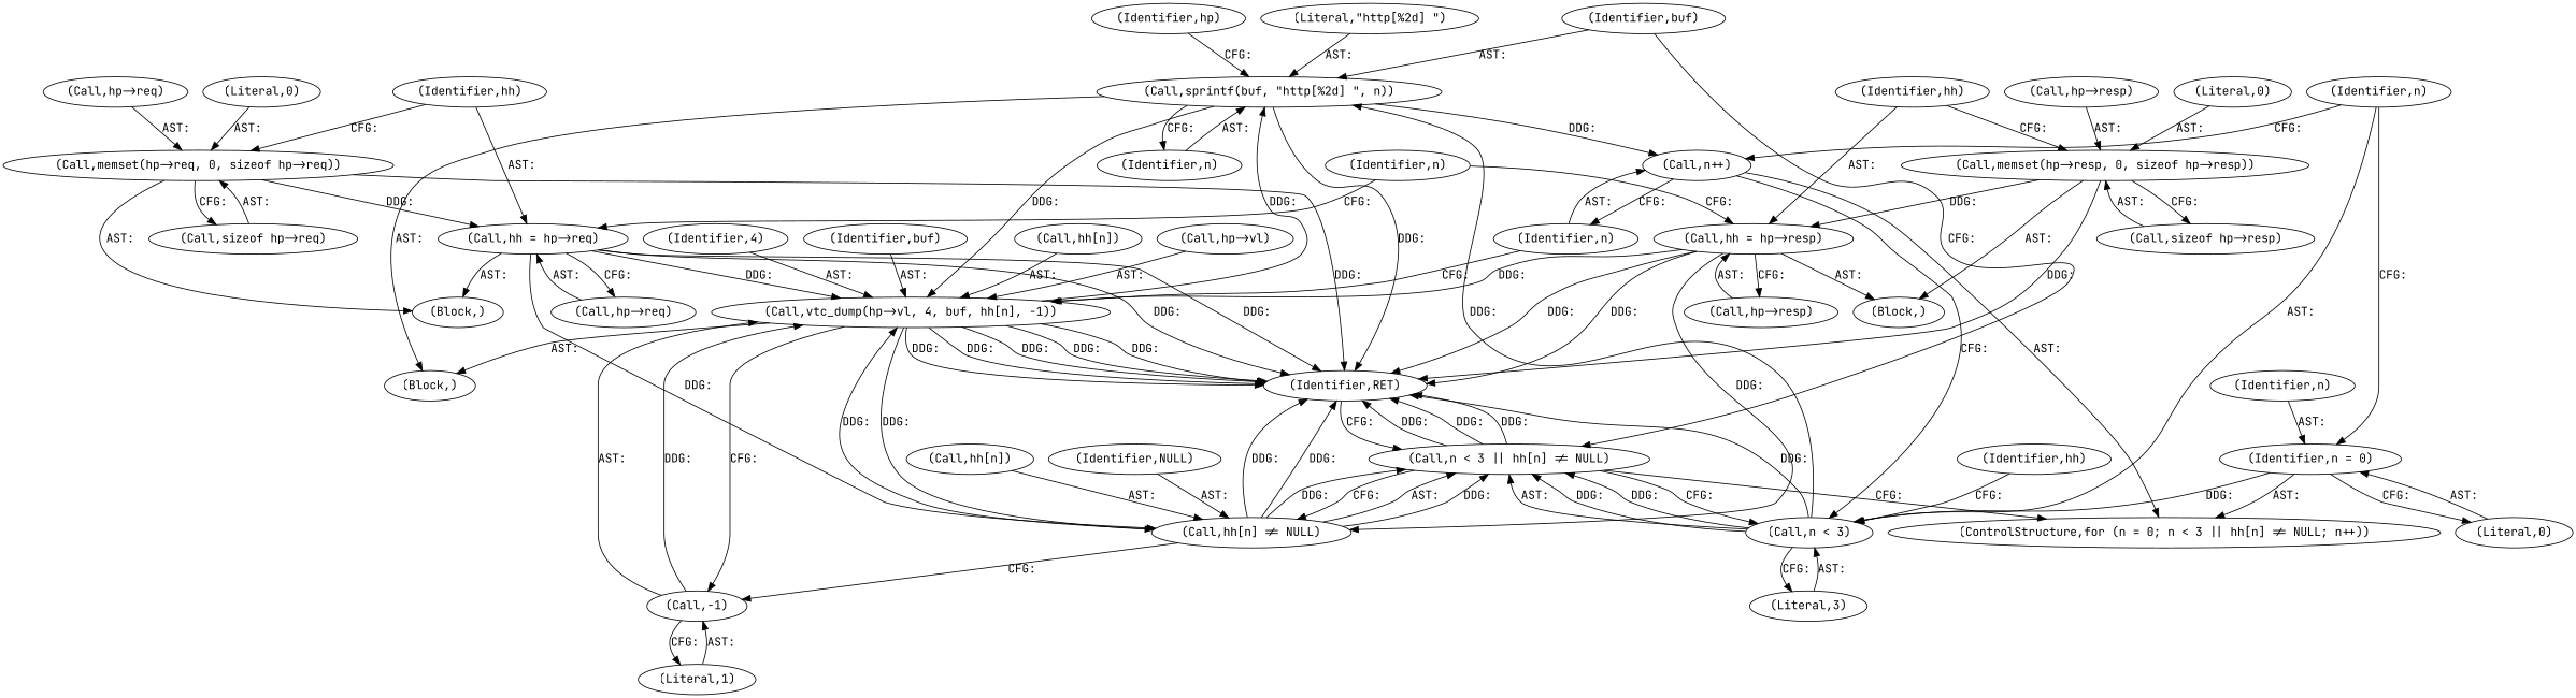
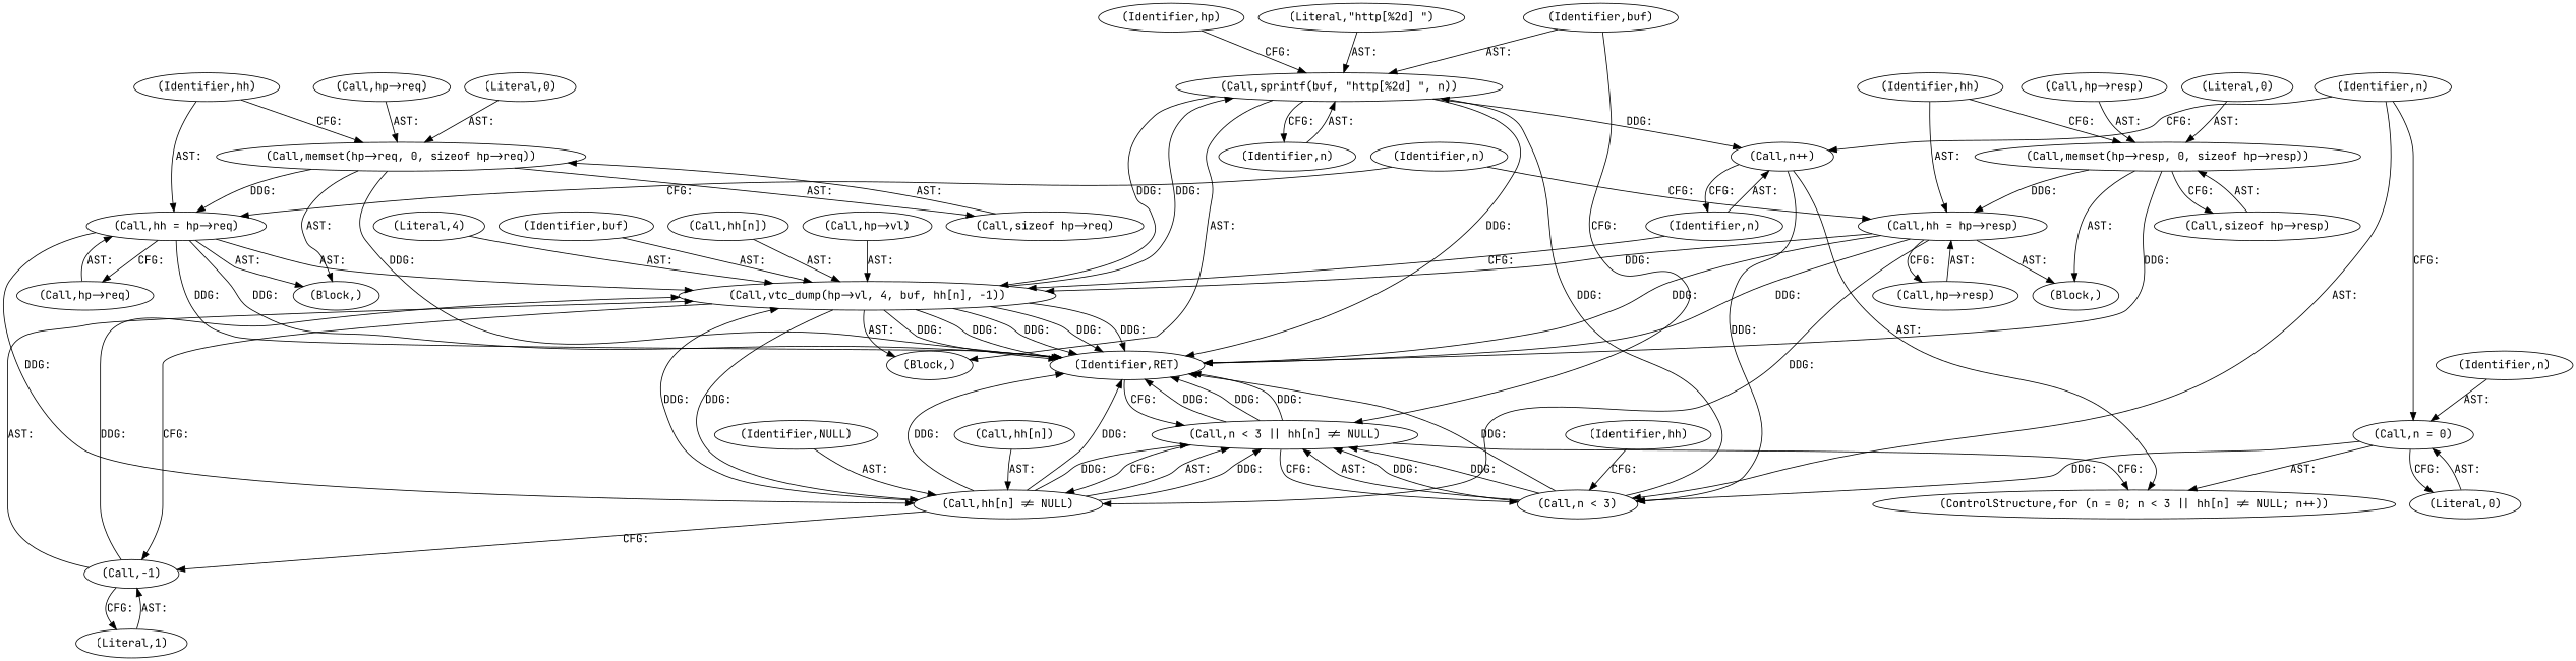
  digraph {
    fontname="JetBrains Mono"
    node [fontname="JetBrains Mono"]
    edge [fontname="JetBrains Mono"]
    n1 [label="(Call,sprintf(buf, \"http[%2d] \", n))"]
    n2 [label="(Call,vtc_dump(hp->vl, 4, buf, hh[n], -1))"]
    n3 [label="(Call,n++)"]
    n4 [label="(Block,)"]
    n5 [label="(Identifier,n)"]
    n6 [label="(Identifier,RET)"]
    n7 [label="(Call,hh[n] != NULL)"]
    n8 [label="(Call,-1)"]
    n9 [label="(Call,n < 3)"]
    n10 [label="(Identifier,n)"]
    n11 [label="(ControlStructure,for (n = 0; n < 3 || hh[n] != NULL; n++))"]
    n12 [label="(Call,n < 3 || hh[n] != NULL)"]
    n13 [label="(Literal,1)"]
-   n14 [label="(Literal,3)"]
-   n15 [label="(Identifier,n = 0)"]
+   n15 [label="(Call,n = 0)"]
    n16 [label="(Literal,0)"]
    n17 [label="(Call,hh = hp->req)"]
    n18 [label="(Block,)"]
    n19 [label="(Call,hp->req)"]
    n20 [label="(Call,memset(hp->req, 0, sizeof hp->req))"]
    n21 [label="(Call,sizeof hp->req)"]
    n22 [label="(Identifier,NULL)"]
    n23 [label="(Call,hh = hp->resp)"]
    n24 [label="(Block,)"]
    n25 [label="(Call,hp->resp)"]
    n26 [label="(Call,memset(hp->resp, 0, sizeof hp->resp))"]
    n27 [label="(Call,sizeof hp->resp)"]
    n28 [label="(Identifier,hh)"]
-   n29 [label="(Identifier,4)"]
+   n29 [label="(Literal,4)"]
    n30 [label="(Call,hh[n])"]
    n31 [label="(Identifier,buf)"]
    n32 [label="(Identifier,n)"]
    n33 [label="(Call,hp->resp)"]
    n34 [label="(Literal,\"http[%2d] \")"]
    n35 [label="(Identifier,n)"]
    n36 [label="(Call,hp->req)"]
    n37 [label="(Identifier,hh)"]
    n38 [label="(Call,hh[n])"]
    n39 [label="(Call,hp->vl)"]
    n40 [label="(Identifier,hp)"]
    n41 [label="(Identifier,buf)"]
    n42 [label="(Identifier,hh)"]
    n43 [label="(Identifier,n)"]
    n44 [label="(Literal,0)"]
    n45 [label="(Literal,0)"]
    n1 -> n2 [label="DDG: "]
    n1 -> n3 [label="DDG: "]
    n1 -> n4 [label="AST: "]
    n1 -> n5 [label="CFG: "]
    n1 -> n6 [label="DDG: "]
    n2 -> n1 [label="DDG: "]
    n2 -> n4 [label="AST: "]
    n2 -> n6 [label="DDG: "]
    n2 -> n6 [label="DDG: "]
    n2 -> n6 [label="DDG: "]
    n2 -> n6 [label="DDG: "]
    n2 -> n6 [label="DDG: "]
    n2 -> n7 [label="DDG: "]
    n2 -> n8 [label="CFG: "]
-   n3 -> n9 [label="CFG: "]
+   n3 -> n9 [label="DDG: "]
    n3 -> n10 [label="CFG: "]
    n3 -> n11 [label="AST: "]
    n5 -> n1 [label="AST: "]
    n6 -> n12 [label="CFG: "]
    n7 -> n2 [label="DDG: "]
    n7 -> n6 [label="DDG: "]
    n7 -> n6 [label="DDG: "]
    n7 -> n8 [label="CFG: "]
    n7 -> n12 [label="AST: "]
    n7 -> n12 [label="DDG: "]
    n7 -> n12 [label="DDG: "]
    n8 -> n2 [label="AST: "]
    n8 -> n2 [label="DDG: "]
    n8 -> n13 [label="CFG: "]
    n9 -> n1 [label="DDG: "]
    n9 -> n6 [label="DDG: "]
    n9 -> n12 [label="AST: "]
    n9 -> n12 [label="DDG: "]
    n9 -> n12 [label="DDG: "]
-   n9 -> n14 [label="CFG: "]
    n10 -> n2 [label="CFG: "]
    n10 -> n3 [label="AST: "]
    n12 -> n6 [label="DDG: "]
    n12 -> n6 [label="DDG: "]
    n12 -> n6 [label="DDG: "]
    n12 -> n7 [label="CFG: "]
    n12 -> n9 [label="CFG: "]
    n12 -> n11 [label="CFG: "]
    n13 -> n8 [label="AST: "]
-   n14 -> n9 [label="AST: "]
    n15 -> n9 [label="DDG: "]
    n15 -> n11 [label="AST: "]
    n15 -> n16 [label="CFG: "]
    n16 -> n15 [label="AST: "]
-   n17 -> n2 [label="DDG: "]
+   n17 -> n2 [label="AST: "]
    n17 -> n6 [label="DDG: "]
    n17 -> n6 [label="DDG: "]
    n17 -> n7 [label="DDG: "]
    n17 -> n18 [label="AST: "]
    n17 -> n19 [label="CFG: "]
    n19 -> n17 [label="AST: "]
    n20 -> n6 [label="DDG: "]
    n20 -> n17 [label="DDG: "]
    n20 -> n18 [label="AST: "]
-   n20 -> n21 [label="CFG: "]
+   n20 -> n21 [label="AST: "]
    n21 -> n20 [label="AST: "]
    n22 -> n7 [label="AST: "]
    n23 -> n2 [label="DDG: "]
    n23 -> n6 [label="DDG: "]
    n23 -> n6 [label="DDG: "]
    n23 -> n7 [label="DDG: "]
    n23 -> n24 [label="AST: "]
    n23 -> n25 [label="CFG: "]
    n25 -> n23 [label="AST: "]
    n26 -> n6 [label="DDG: "]
    n26 -> n23 [label="DDG: "]
    n26 -> n24 [label="AST: "]
    n26 -> n27 [label="CFG: "]
    n27 -> n26 [label="AST: "]
    n28 -> n23 [label="AST: "]
    n28 -> n26 [label="CFG: "]
    n29 -> n2 [label="AST: "]
    n30 -> n7 [label="AST: "]
    n31 -> n2 [label="AST: "]
    n32 -> n15 [label="AST: "]
    n33 -> n26 [label="AST: "]
    n34 -> n1 [label="AST: "]
    n35 -> n3 [label="CFG: "]
    n35 -> n9 [label="AST: "]
    n35 -> n15 [label="CFG: "]
    n36 -> n20 [label="AST: "]
    n37 -> n9 [label="CFG: "]
    n38 -> n2 [label="AST: "]
    n39 -> n2 [label="AST: "]
    n40 -> n1 [label="CFG: "]
    n41 -> n1 [label="AST: "]
    n41 -> n12 [label="CFG: "]
    n42 -> n17 [label="AST: "]
    n42 -> n20 [label="CFG: "]
    n43 -> n17 [label="CFG: "]
    n43 -> n23 [label="CFG: "]
    n44 -> n26 [label="AST: "]
    n45 -> n20 [label="AST: "]
  }
